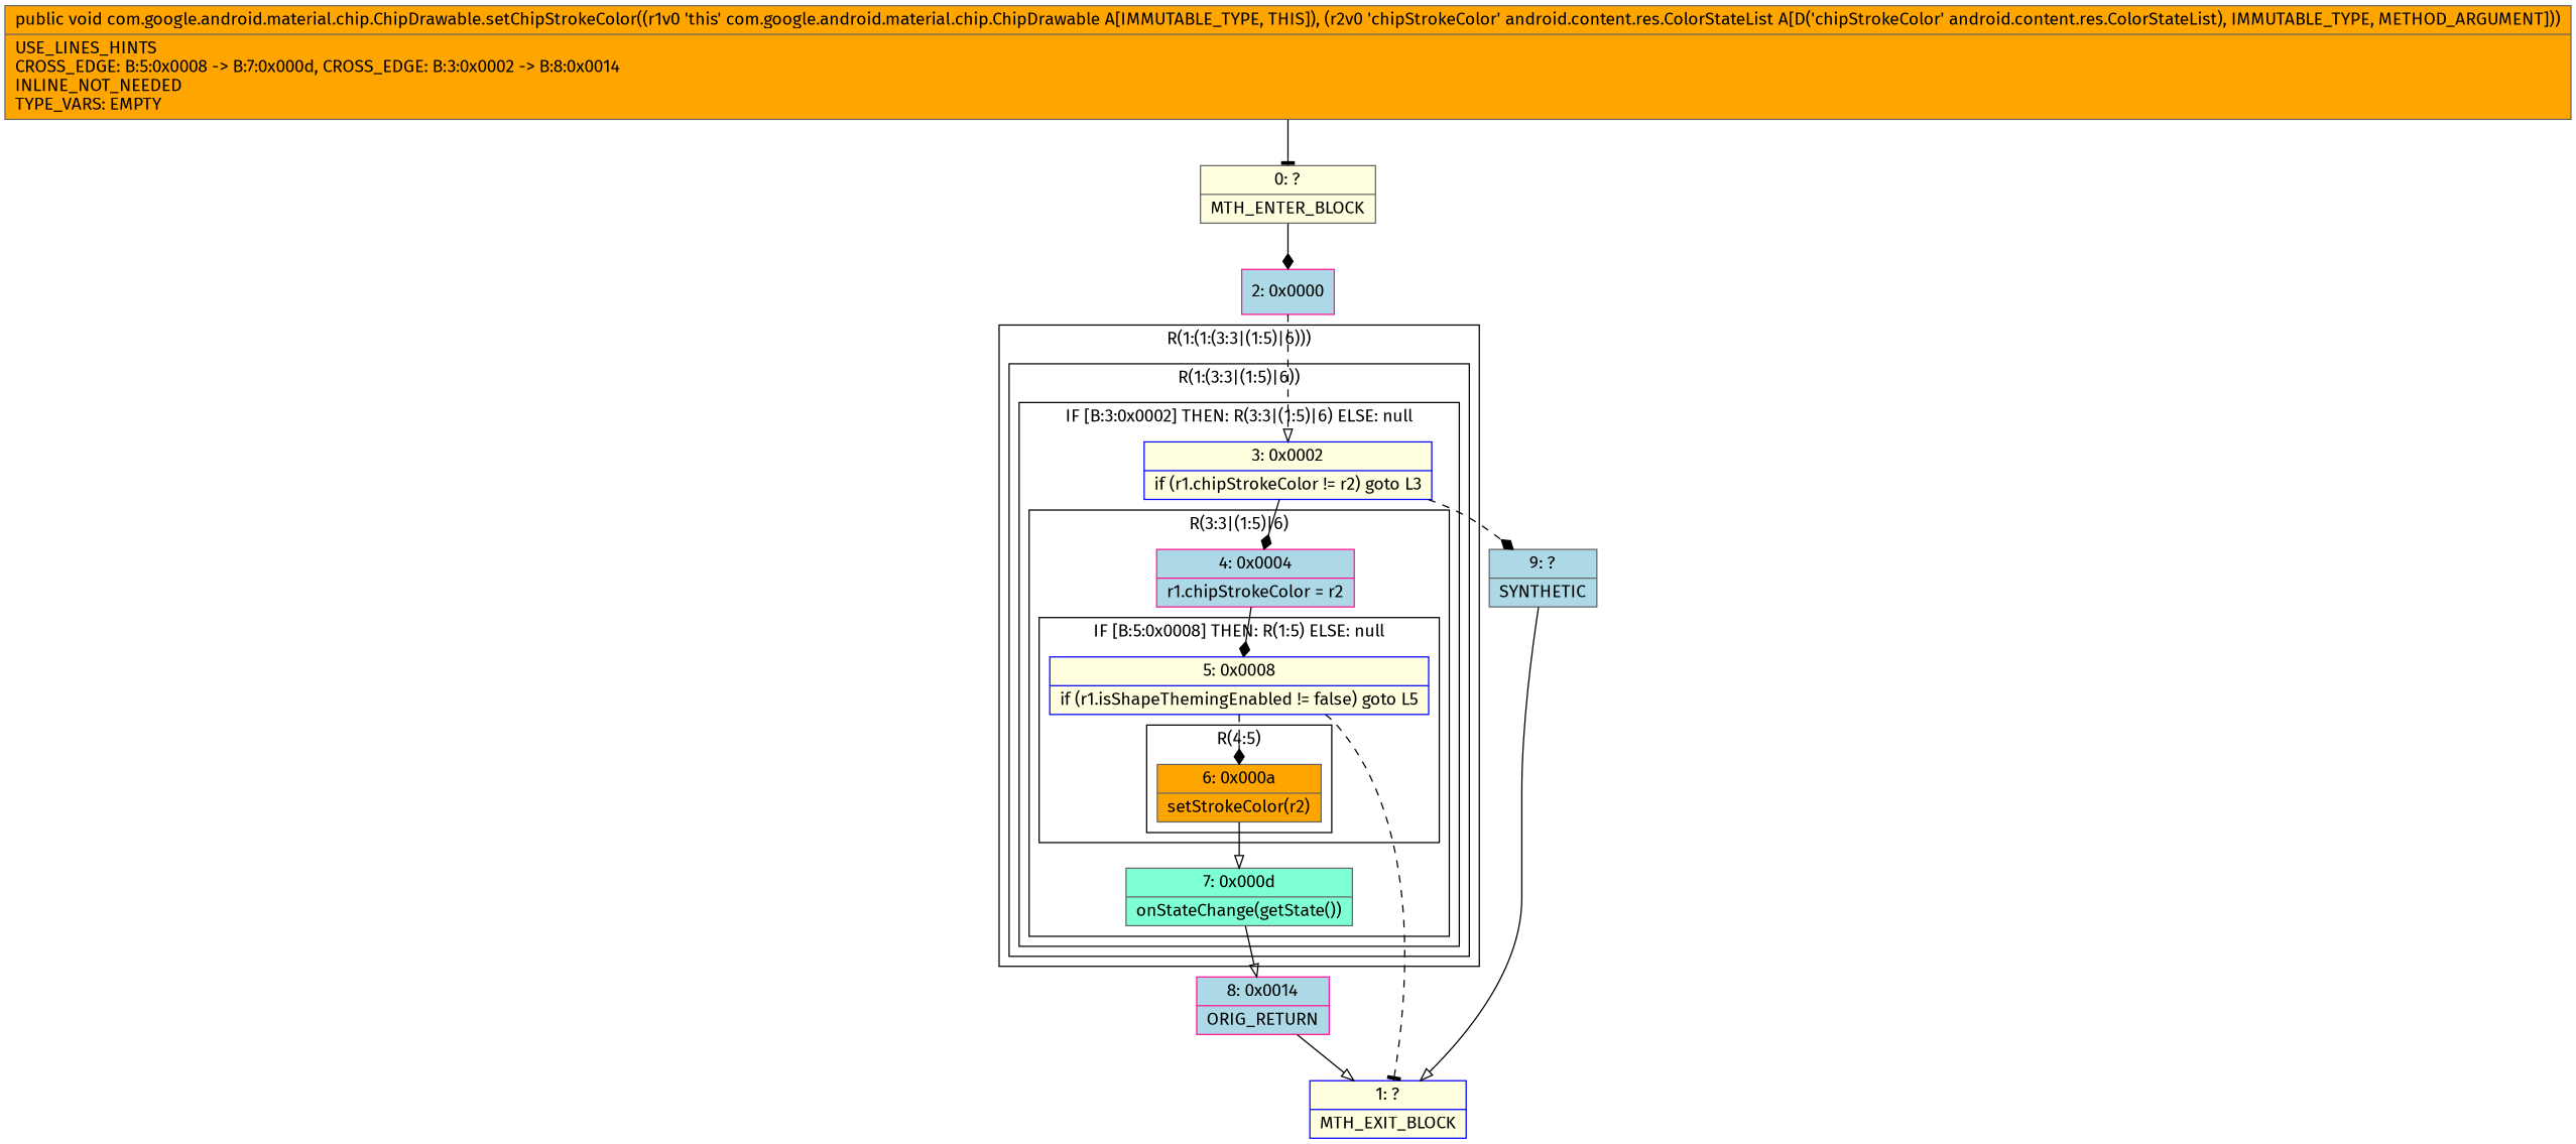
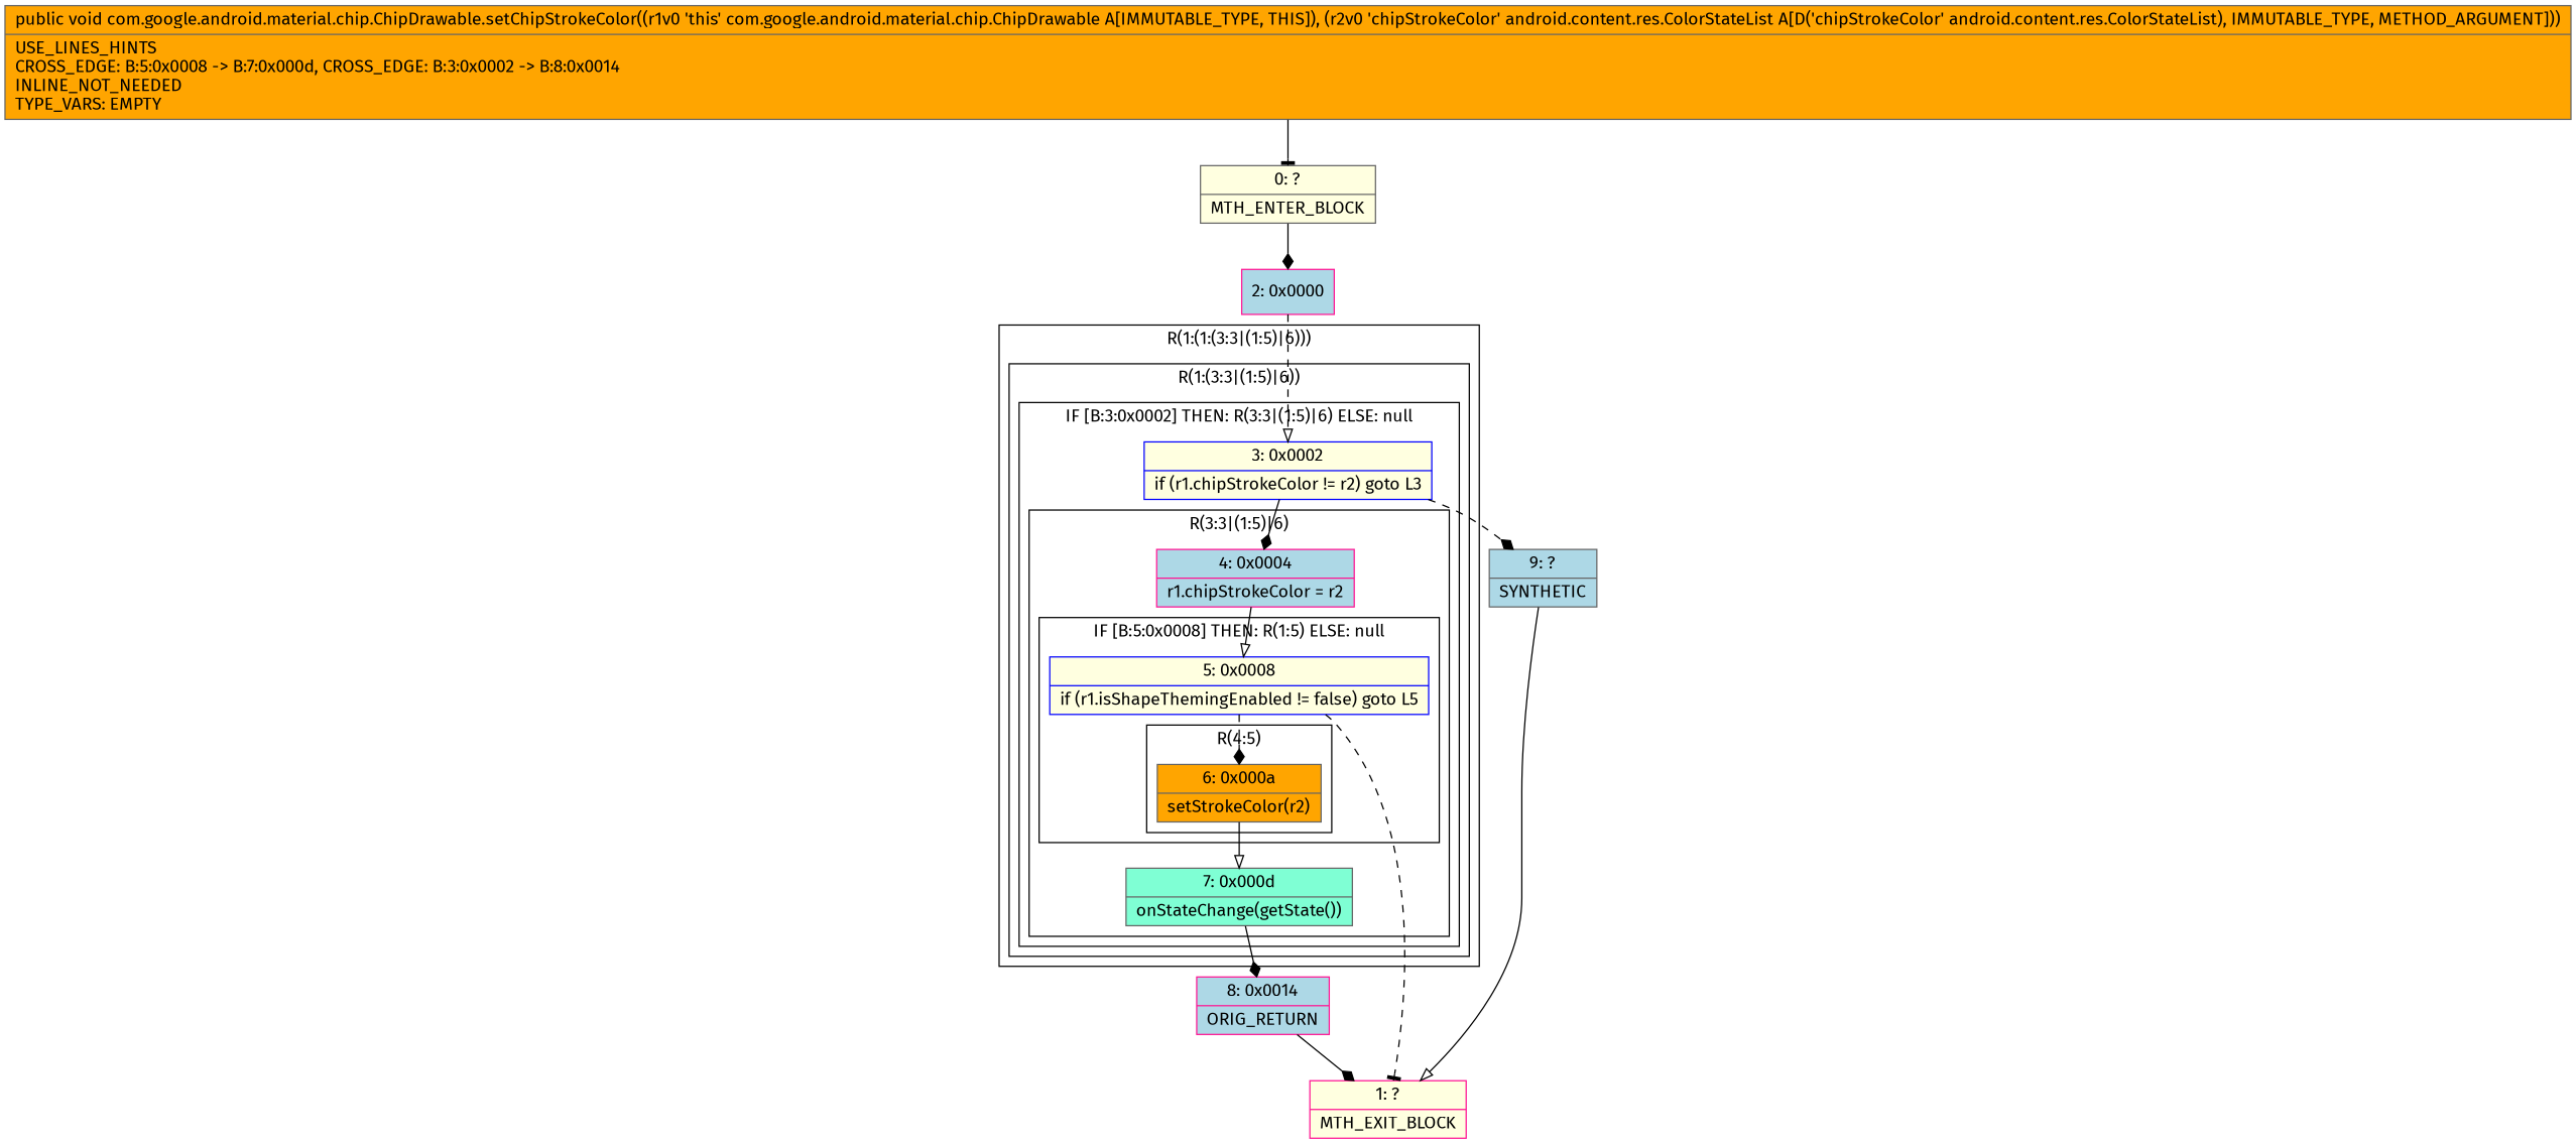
  digraph {
    fontname="Fira Sans"
    node [color=gray40 fillcolor=lightyellow fontname="Fira Sans" shape=record style=filled]
    edge [arrowhead=onormal fontname="Fira Sans"]
    n1 [fillcolor=orange label="{6\:\ 0x000a|setStrokeColor(r2)\l}"]
    n2 [color=blue label="{5\:\ 0x0008|if (r1.isShapeThemingEnabled != false) goto L5\l}"]
    n3 [color=deeppink fillcolor=lightblue label="{4\:\ 0x0004|r1.chipStrokeColor = r2\l}"]
    n4 [fillcolor=aquamarine label="{7\:\ 0x000d|onStateChange(getState())\l}"]
    n5 [color=blue label="{3\:\ 0x0002|if (r1.chipStrokeColor != r2) goto L3\l}"]
-   n6 [color=blue label="{1\:\ ?|MTH_EXIT_BLOCK\l}"]
+   n6 [color=deeppink label="{1\:\ ?|MTH_EXIT_BLOCK\l}"]
    n7 [color=deeppink fillcolor=lightblue label="{8\:\ 0x0014|ORIG_RETURN\l}"]
    n8 [fillcolor=lightblue label="{9\:\ ?|SYNTHETIC\l}"]
    n9 [label="{0\:\ ?|MTH_ENTER_BLOCK\l}"]
    n10 [color=deeppink fillcolor=lightblue label="{2\:\ 0x0000}"]
    n11 [fillcolor=orange label="{public void com.google.android.material.chip.ChipDrawable.setChipStrokeColor((r1v0 'this' com.google.android.material.chip.ChipDrawable A[IMMUTABLE_TYPE, THIS]), (r2v0 'chipStrokeColor' android.content.res.ColorStateList A[D('chipStrokeColor' android.content.res.ColorStateList), IMMUTABLE_TYPE, METHOD_ARGUMENT]))  | USE_LINES_HINTS\lCROSS_EDGE: B:5:0x0008 \-\> B:7:0x000d, CROSS_EDGE: B:3:0x0002 \-\> B:8:0x0014\lINLINE_NOT_NEEDED\lTYPE_VARS: EMPTY\l}"]
    subgraph cluster_1 {
      label="R(1:(1:(3:3|(1:5)|6)))"
      subgraph cluster_2 {
        label="R(1:(3:3|(1:5)|6))"
        subgraph cluster_3 {
          label="IF [B:3:0x0002] THEN: R(3:3|(1:5)|6) ELSE: null"
          n5
          subgraph cluster_4 {
            label="R(3:3|(1:5)|6)"
            n3
            n4
            subgraph cluster_5 {
              label="IF [B:5:0x0008] THEN: R(1:5) ELSE: null"
              n2
              subgraph cluster_6 {
                label="R(4:5)"
                n1
              }
            }
          }
        }
      }
    }
    n1 -> n4
    n2 -> n1 [arrowhead=diamond style=dashed]
    n2 -> n6 [arrowhead=tee style=dashed]
-   n3 -> n2 [arrowhead=diamond]
-   n4 -> n7
+   n3 -> n2
+   n4 -> n7 [arrowhead=diamond]
    n5 -> n3 [arrowhead=diamond]
    n5 -> n8 [arrowhead=diamond style=dashed]
-   n7 -> n6
+   n7 -> n6 [arrowhead=diamond]
    n8 -> n6
    n9 -> n10 [arrowhead=diamond]
    n10 -> n5 [style=dashed]
    n11 -> n9 [arrowhead=tee]
  }
